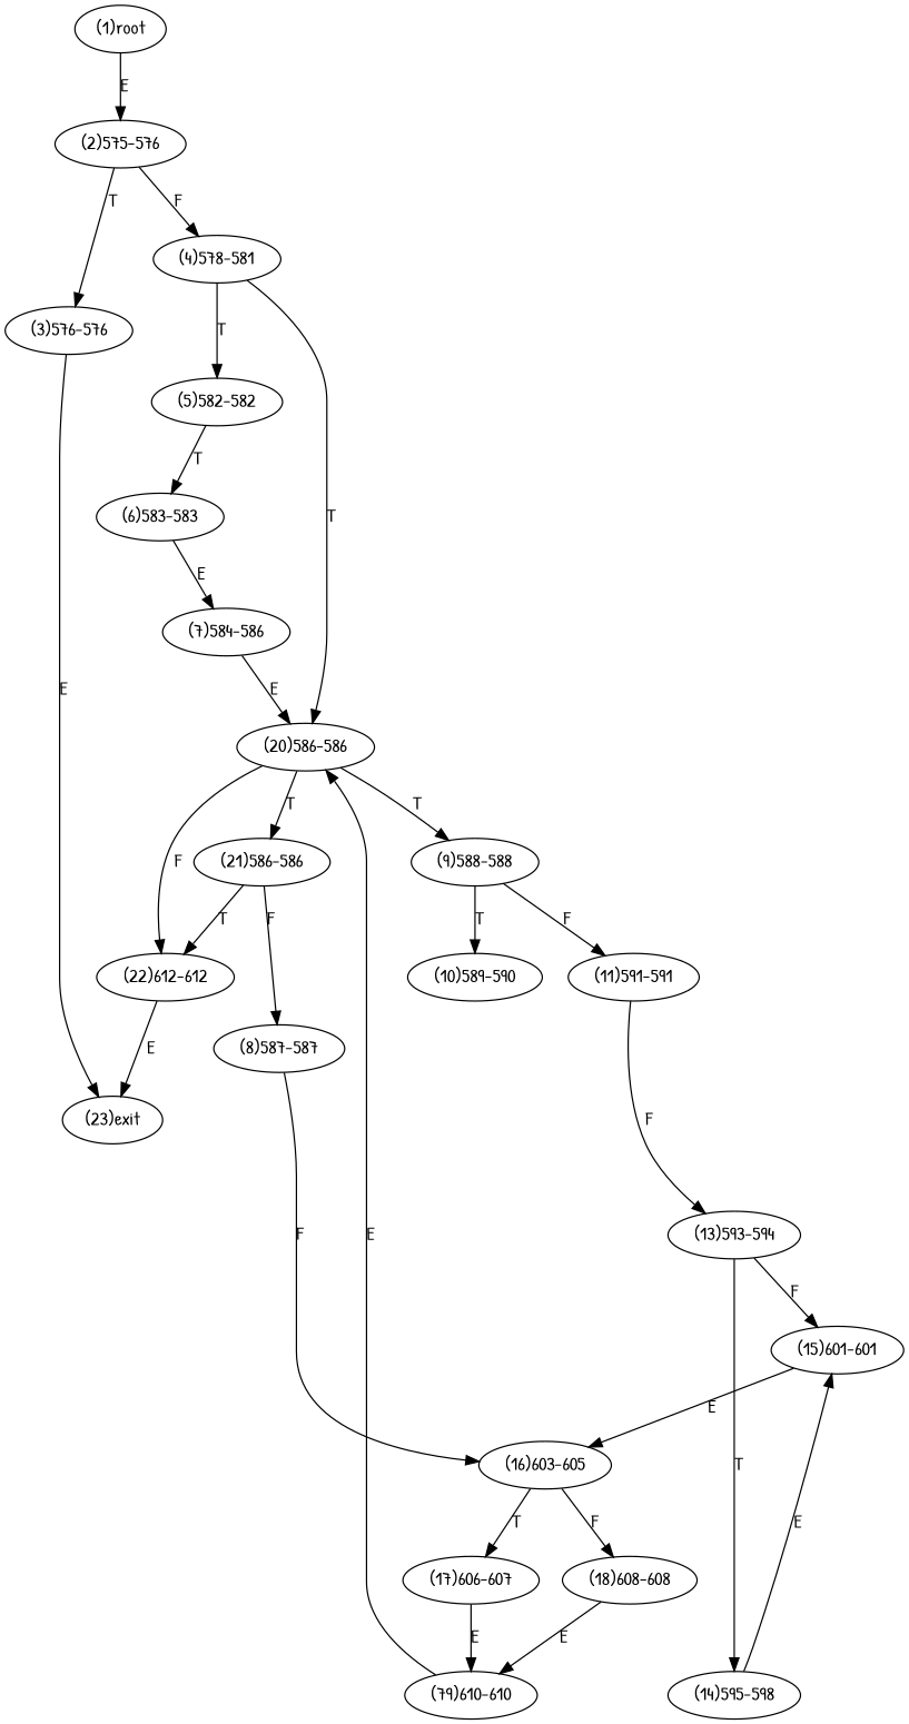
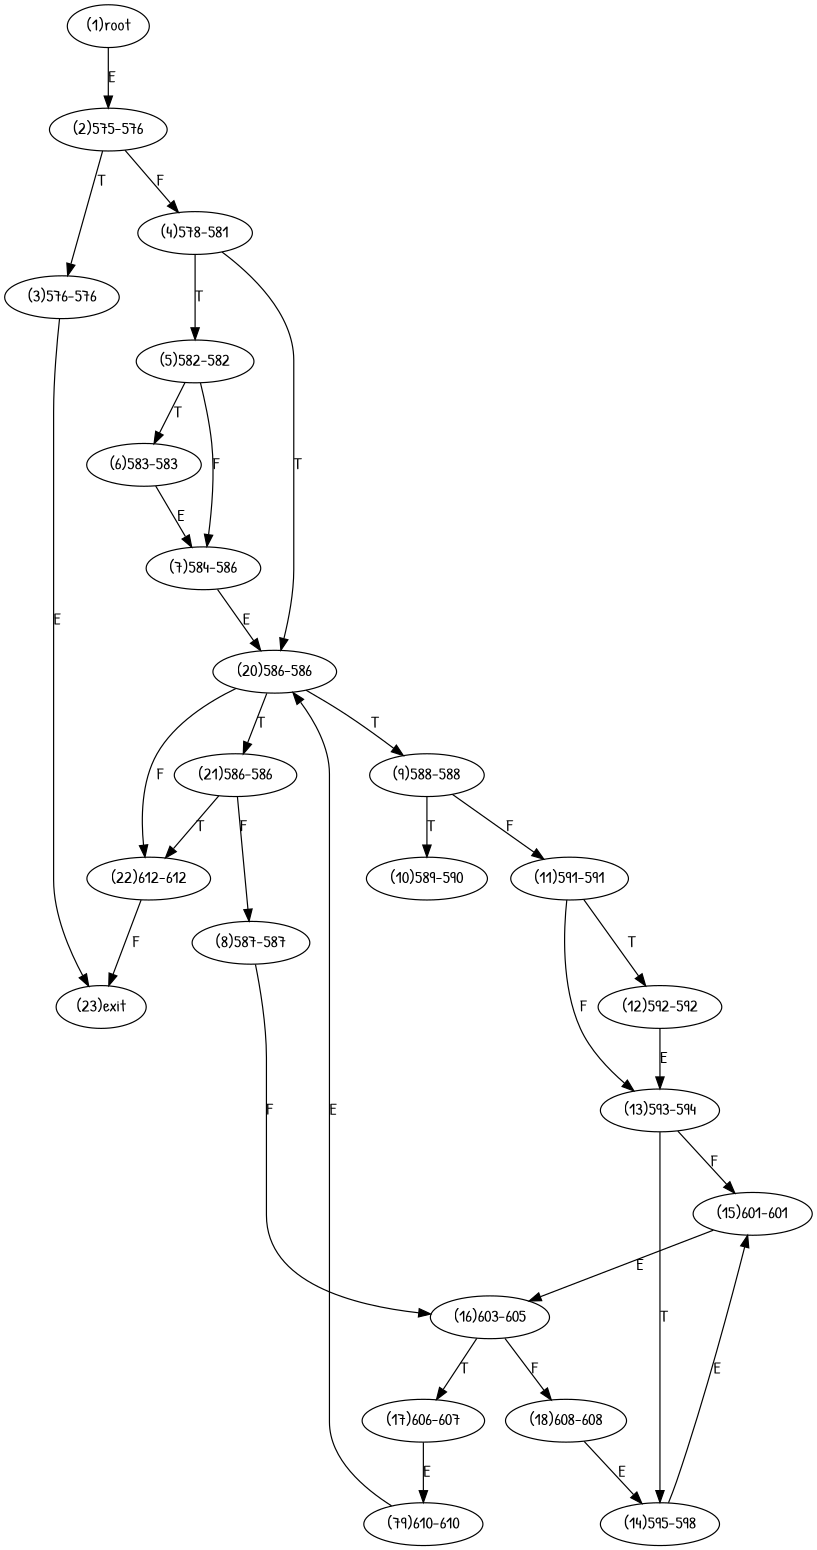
  digraph {
    fontname="Patrick Hand"
    node [fontname="Patrick Hand"]
    edge [fontname="Patrick Hand"]
    n1 [label="(1)root"]
    n2 [label="(2)575-576"]
    n3 [label="(3)576-576"]
    n4 [label="(4)578-581"]
    n5 [label="(23)exit"]
    n6 [label="(5)582-582"]
    n7 [label="(20)586-586"]
    n8 [label="(6)583-583"]
    n9 [label="(7)584-586"]
    n10 [label="(9)588-588"]
    n11 [label="(21)586-586"]
    n12 [label="(22)612-612"]
    n13 [label="(8)587-587"]
    n14 [label="(16)603-605"]
    n15 [label="(10)589-590"]
    n16 [label="(11)591-591"]
    n17 [label="(17)606-607"]
    n18 [label="(18)608-608"]
+   n19 [label="(12)592-592"]
    n20 [label="(13)593-594"]
    n21 [label="(15)601-601"]
    n22 [label="(14)595-598"]
    n23 [label="(79)610-610"]
    n1 -> n2 [label=E]
    n2 -> n3 [label=T]
    n2 -> n4 [label=F]
    n3 -> n5 [label=E]
    n4 -> n6 [label=T]
    n4 -> n7 [label=T]
    n6 -> n8 [label=T]
+   n6 -> n9 [label=F]
    n7 -> n10 [label=T]
    n7 -> n11 [label=T]
    n7 -> n12 [label=F]
    n8 -> n9 [label=E]
    n9 -> n7 [label=E]
    n10 -> n15 [label=T]
    n10 -> n16 [label=F]
    n11 -> n12 [label=T]
    n11 -> n13 [label=F]
-   n12 -> n5 [label=E]
+   n12 -> n5 [label=F]
    n13 -> n14 [label=F]
    n14 -> n17 [label=T]
    n14 -> n18 [label=F]
+   n16 -> n19 [label=T]
    n16 -> n20 [label=F]
    n17 -> n23 [label=E]
-   n18 -> n23 [label=E]
+   n18 -> n22 [label=E]
+   n19 -> n20 [label=E]
    n20 -> n21 [label=F]
    n20 -> n22 [label=T]
    n21 -> n14 [label=E]
    n22 -> n21 [label=E]
    n23 -> n7 [label=E]
  }
